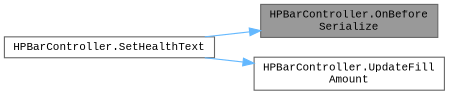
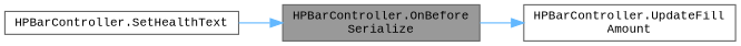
  digraph {
    fontname="Liberation Mono"
    rankdir=LR
    node [color=grey40 fillcolor=white fontname="Liberation Mono" fontsize=10 shape=box style=filled]
    edge [color=steelblue1 fontname="Liberation Mono" fontsize=10 labelfontname=Helvetica labelfontsize=10 style=solid]
    n1 [color=gray40 fillcolor=grey60 fontcolor=black height=0.2 label="HPBarController.OnBefore\lSerialize" width=0.4]
    n2 [height=0.2 label="HPBarController.UpdateFill\lAmount" width=0.4]
    n3 [height=0.2 label="HPBarController.SetHealthText" width=0.4]
-   n3 -> n2
+   n1 -> n2
    n3 -> n1
  }
